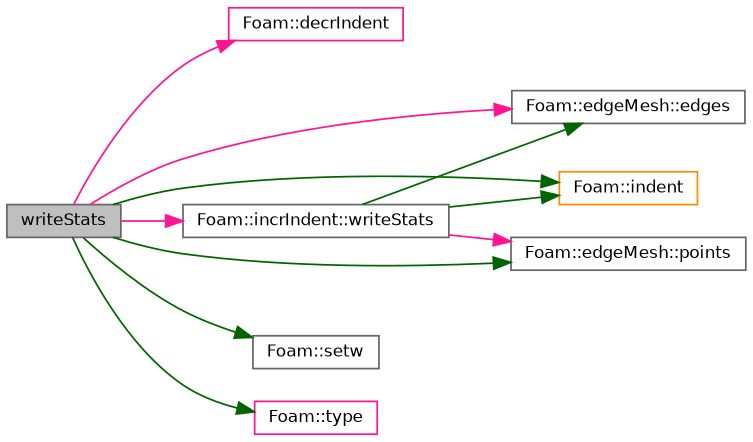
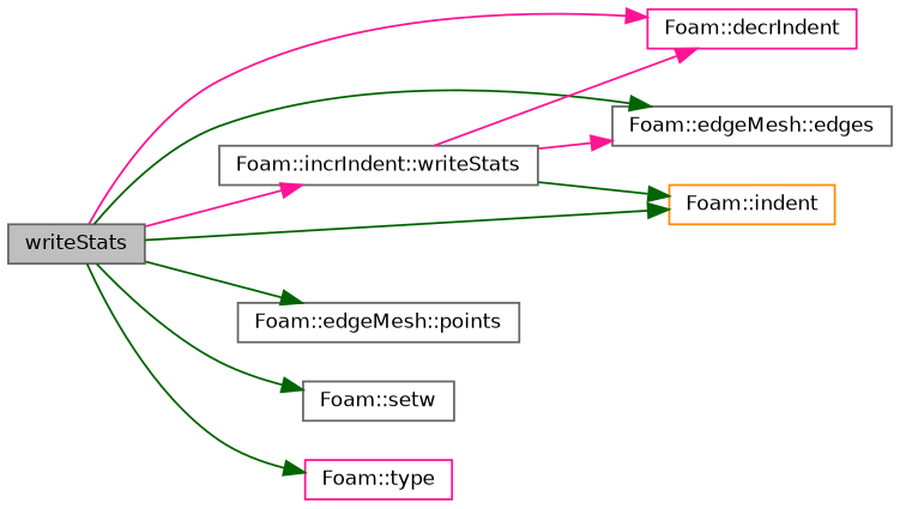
  digraph {
    rankdir=LR
    node [color=gray40 fontname=Helvetica fontsize=10 shape=record]
    edge [color=darkgreen fontname=Helvetica fontsize=10 labelfontname=Helvetica labelfontsize=10 style=solid]
    n1 [fillcolor=grey75 fontcolor=black height=0.2 label=writeStats style=filled width=0.4]
    n2 [color=deeppink height=0.2 label="Foam::decrIndent" width=0.4]
    n3 [height=0.2 label="Foam::edgeMesh::edges" width=0.4]
    n4 [color=darkorange height=0.2 label="Foam::indent" width=0.4]
    n5 [height=0.2 label="Foam::edgeMesh::points" width=0.4]
    n6 [height=0.2 label="Foam::setw" width=0.4]
    n7 [color=deeppink height=0.2 label="Foam::type" width=0.4]
    n8 [height=0.2 label="Foam::incrIndent::writeStats" width=0.4]
    n1 -> n2 [color=deeppink]
-   n1 -> n3 [color=deeppink]
+   n1 -> n3
    n1 -> n4
    n1 -> n5
    n1 -> n6
    n1 -> n7
    n1 -> n8 [color=deeppink]
-   n8 -> n3
+   n8 -> n3 [color=deeppink]
    n8 -> n4
-   n8 -> n5 [color=deeppink]
+   n8 -> n2 [color=deeppink]
  }
